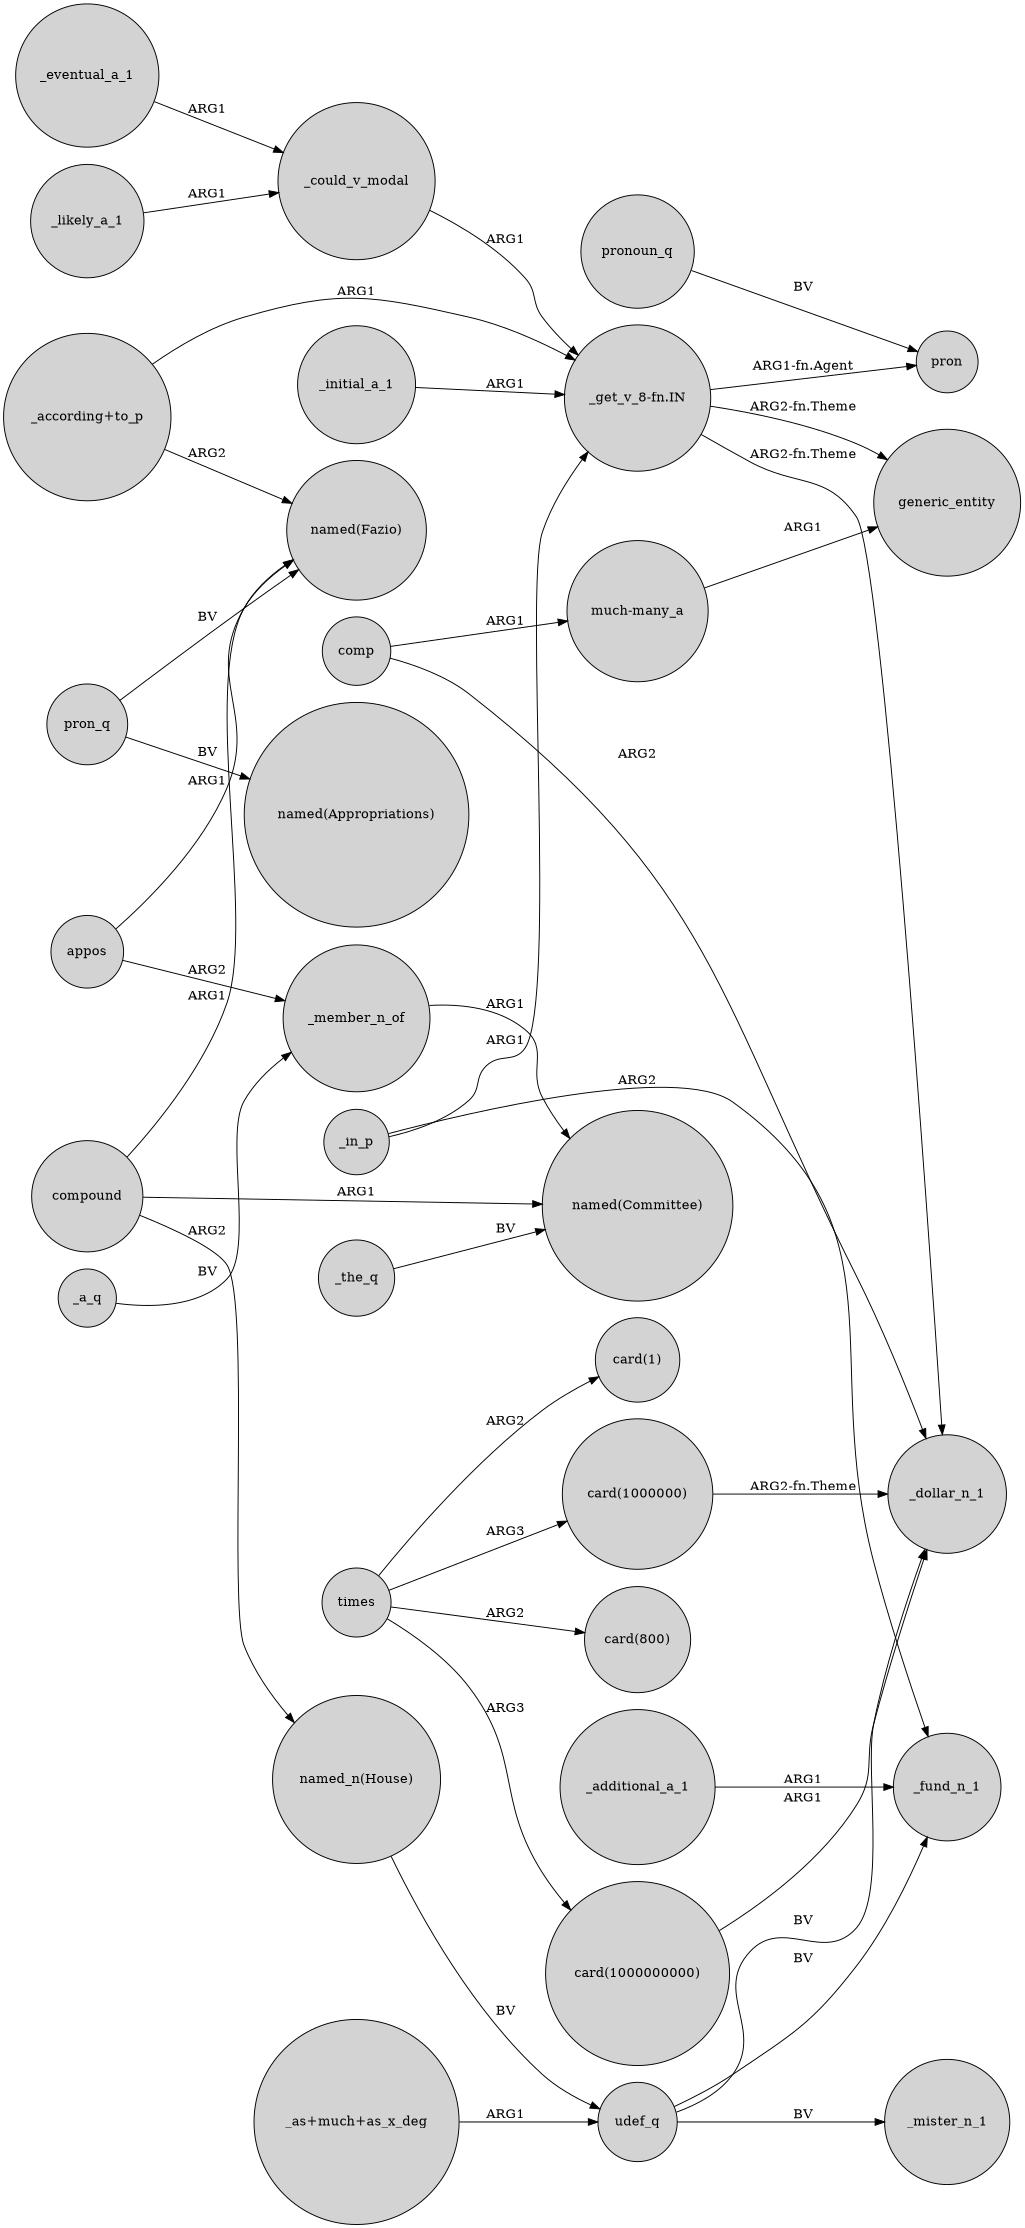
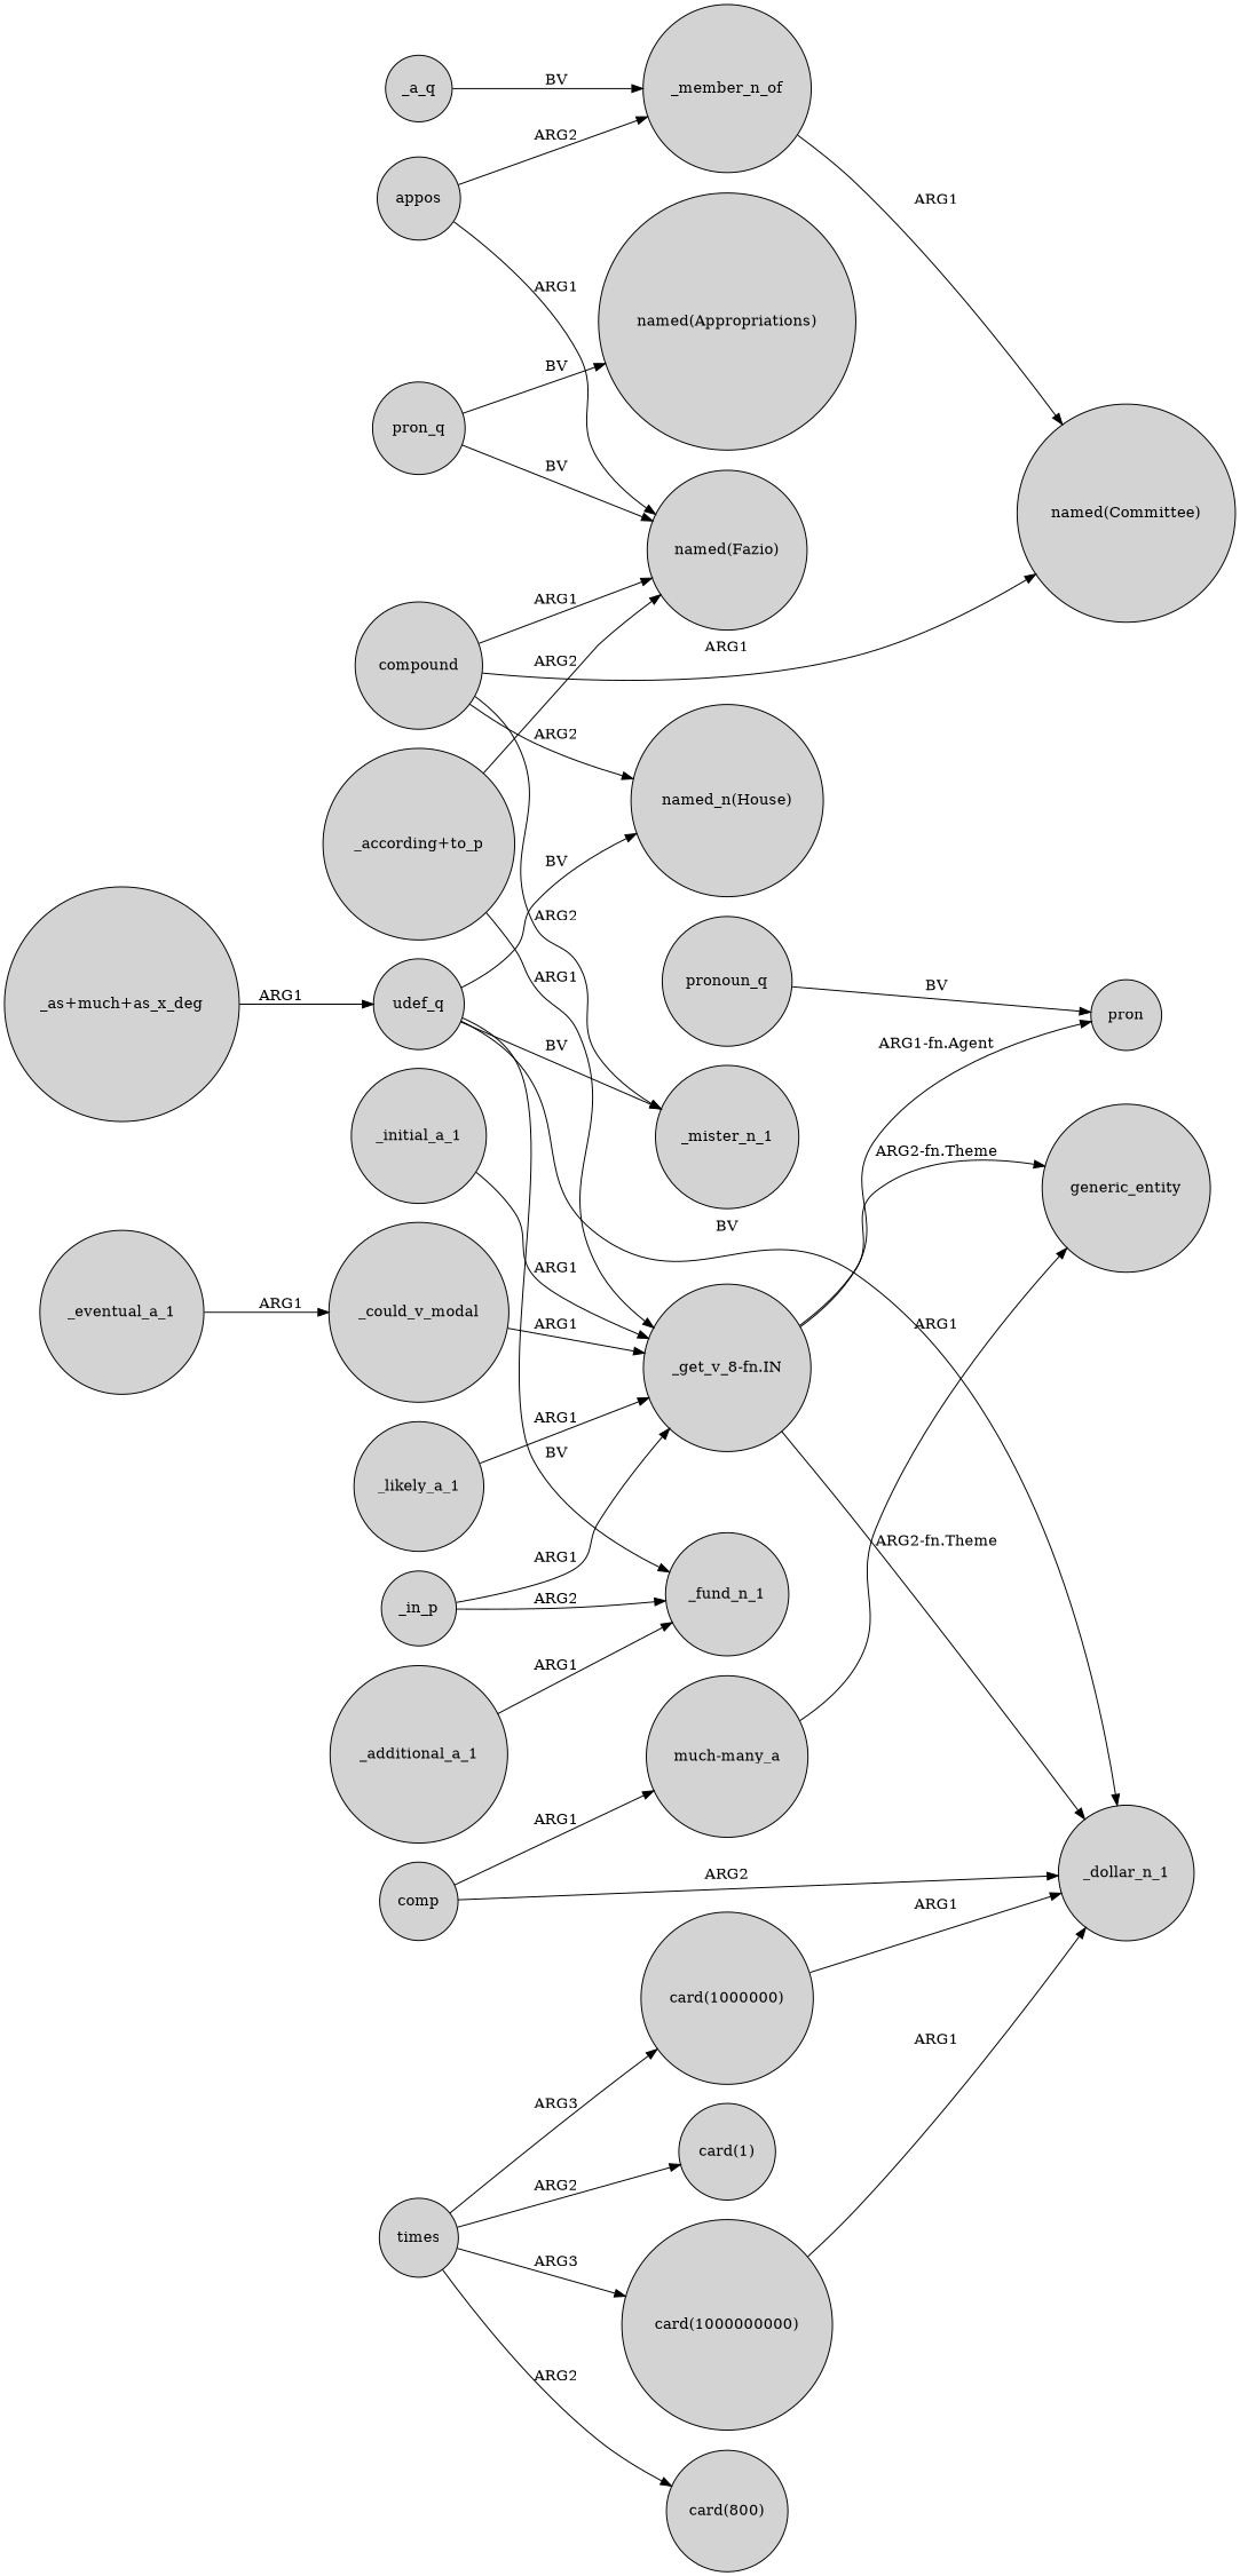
  digraph {
    rankdir=LR
    node [shape=circle style=filled]
    udef_q
    "named_n(House)"
    _dollar_n_1
    _mister_n_1
    _fund_n_1
    _eventual_a_1
    _could_v_modal
    n8 [label="_get_v_8-fn.IN"]
    generic_entity
    pron
    "card(1000000)"
    "much-many_a"
    "_according+to_p"
    "named(Fazio)"
    compound
    "named(Committee)"
    n17 [label=pron_q]
    "named(Appropriations)"
    appos
    _member_n_of
    times
    "card(1000000000)"
    "card(1)"
    "card(800)"
    _in_p
    pronoun_q
    "_as+much+as_x_deg"
    comp
    _additional_a_1
-   _the_q
    _a_q
    _initial_a_1
    _likely_a_1
-   "named_n(House)" -> udef_q [label=BV]
+   udef_q -> "named_n(House)" [label=BV]
    udef_q -> _dollar_n_1 [label=BV]
    udef_q -> _mister_n_1 [label=BV]
    udef_q -> _fund_n_1 [label=BV]
    _eventual_a_1 -> _could_v_modal [label=ARG1]
    _could_v_modal -> n8 [label=ARG1]
    n8 -> _dollar_n_1 [label="ARG2-fn.Theme"]
    n8 -> generic_entity [label="ARG2-fn.Theme"]
    n8 -> pron [label="ARG1-fn.Agent"]
-   "card(1000000)" -> _dollar_n_1 [label="ARG2-fn.Theme"]
+   "card(1000000)" -> _dollar_n_1 [label=ARG1]
    "much-many_a" -> generic_entity [label=ARG1]
    "_according+to_p" -> n8 [label=ARG1]
    "_according+to_p" -> "named(Fazio)" [label=ARG2]
    compound -> "named_n(House)" [label=ARG2]
+   compound -> _mister_n_1 [label=ARG2]
    compound -> "named(Fazio)" [label=ARG1]
    compound -> "named(Committee)" [label=ARG1]
    n17 -> "named(Fazio)" [label=BV]
    n17 -> "named(Appropriations)" [label=BV]
    appos -> "named(Fazio)" [label=ARG1]
    appos -> _member_n_of [label=ARG2]
    _member_n_of -> "named(Committee)" [label=ARG1]
    times -> "card(1000000)" [label=ARG3]
    times -> "card(1000000000)" [label=ARG3]
    times -> "card(1)" [label=ARG2]
    times -> "card(800)" [label=ARG2]
    "card(1000000000)" -> _dollar_n_1 [label=ARG1]
    _in_p -> _fund_n_1 [label=ARG2]
    _in_p -> n8 [label=ARG1]
    pronoun_q -> pron [label=BV]
    "_as+much+as_x_deg" -> udef_q [label=ARG1]
    comp -> _dollar_n_1 [label=ARG2]
    comp -> "much-many_a" [label=ARG1]
    _additional_a_1 -> _fund_n_1 [label=ARG1]
-   _the_q -> "named(Committee)" [label=BV]
    _a_q -> _member_n_of [label=BV]
    _initial_a_1 -> n8 [label=ARG1]
-   _likely_a_1 -> _could_v_modal [label=ARG1]
+   _likely_a_1 -> n8 [label=ARG1]
  }
